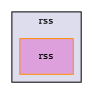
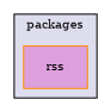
  digraph {
    compound=true
    rankdir=LR
    fontname="DejaVu Serif"
    n1 [fillcolor=plum fontname="DejaVu Serif" fontsize=10 label=rss pencolor=black shape=box style=filled color=darkorange]
    subgraph cluster_1 {
      bgcolor="#ddddee"
      fontsize=10
-     label=rss
+     label=packages
      pencolor=black
      n1
    }
  }
